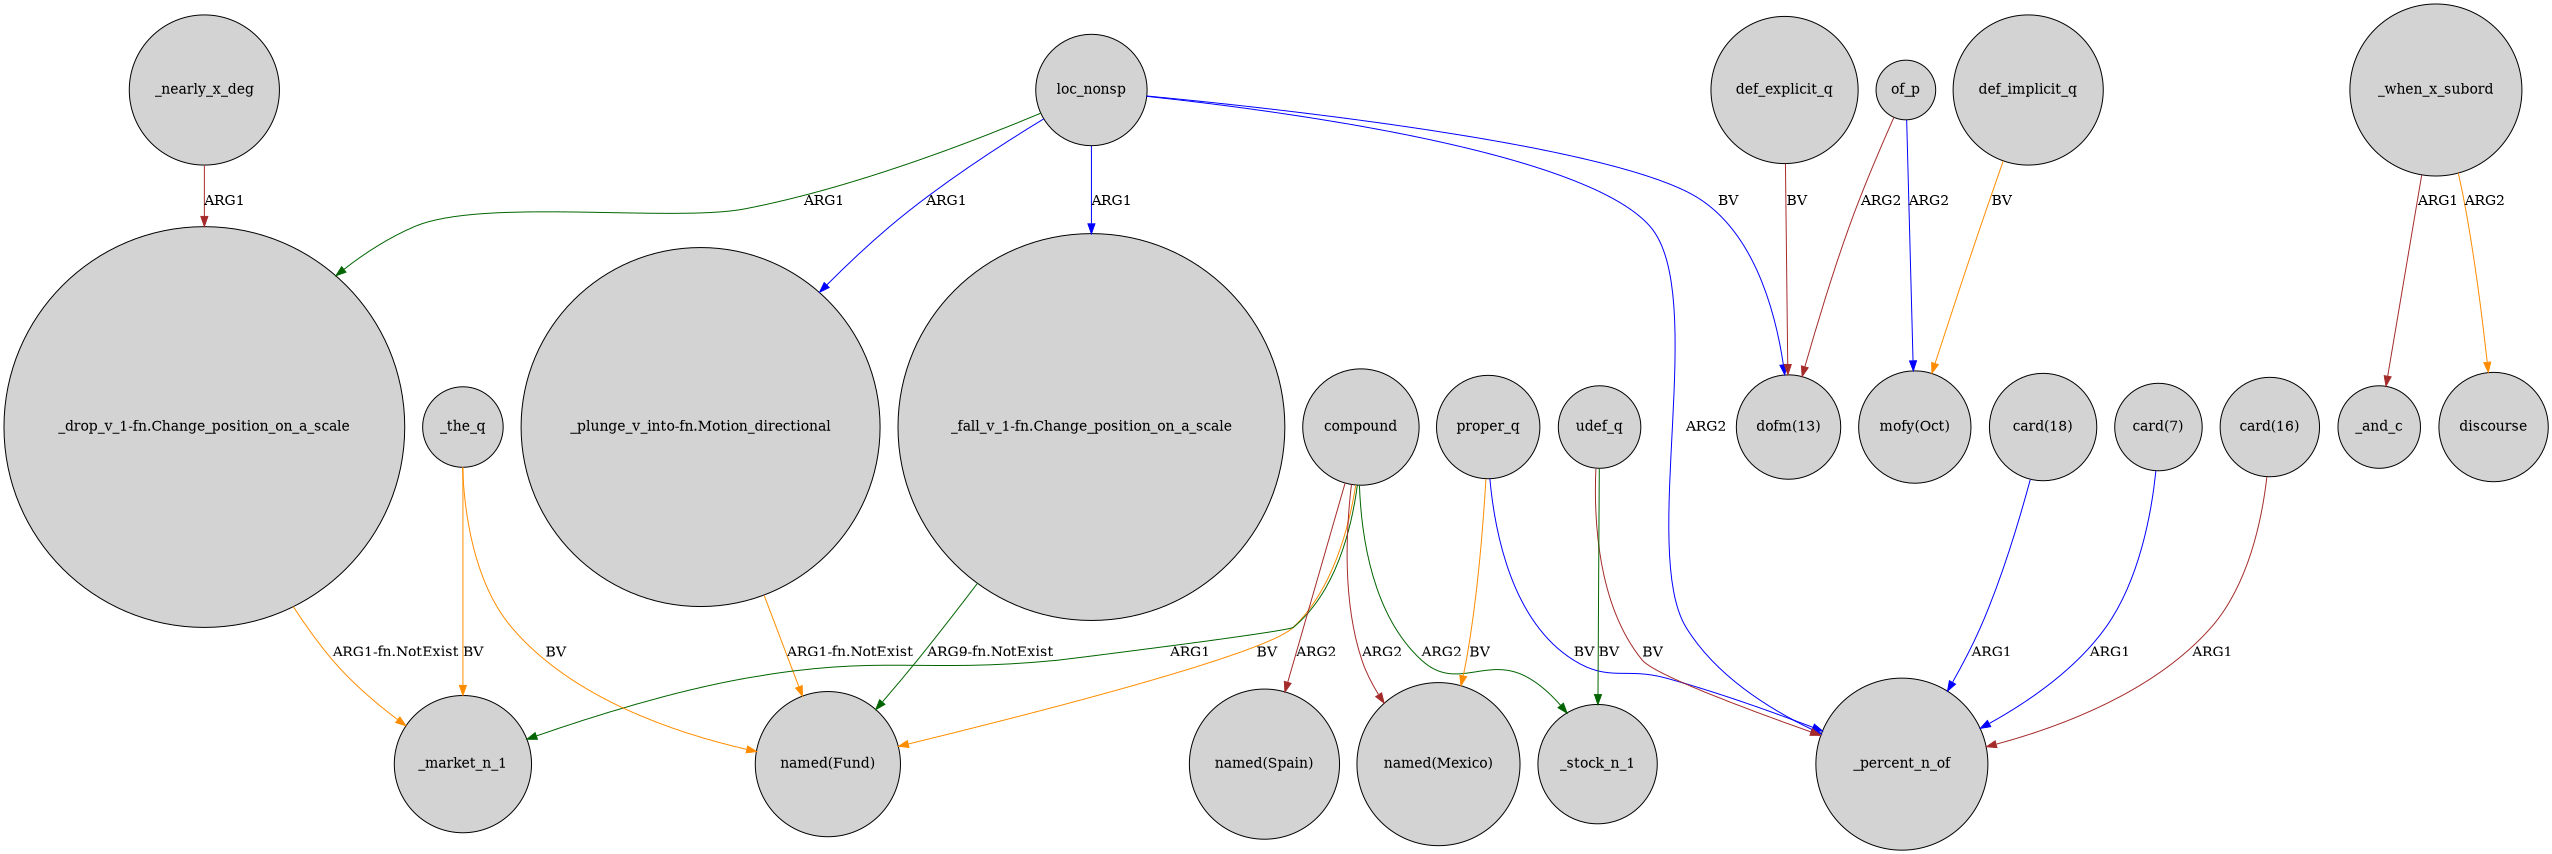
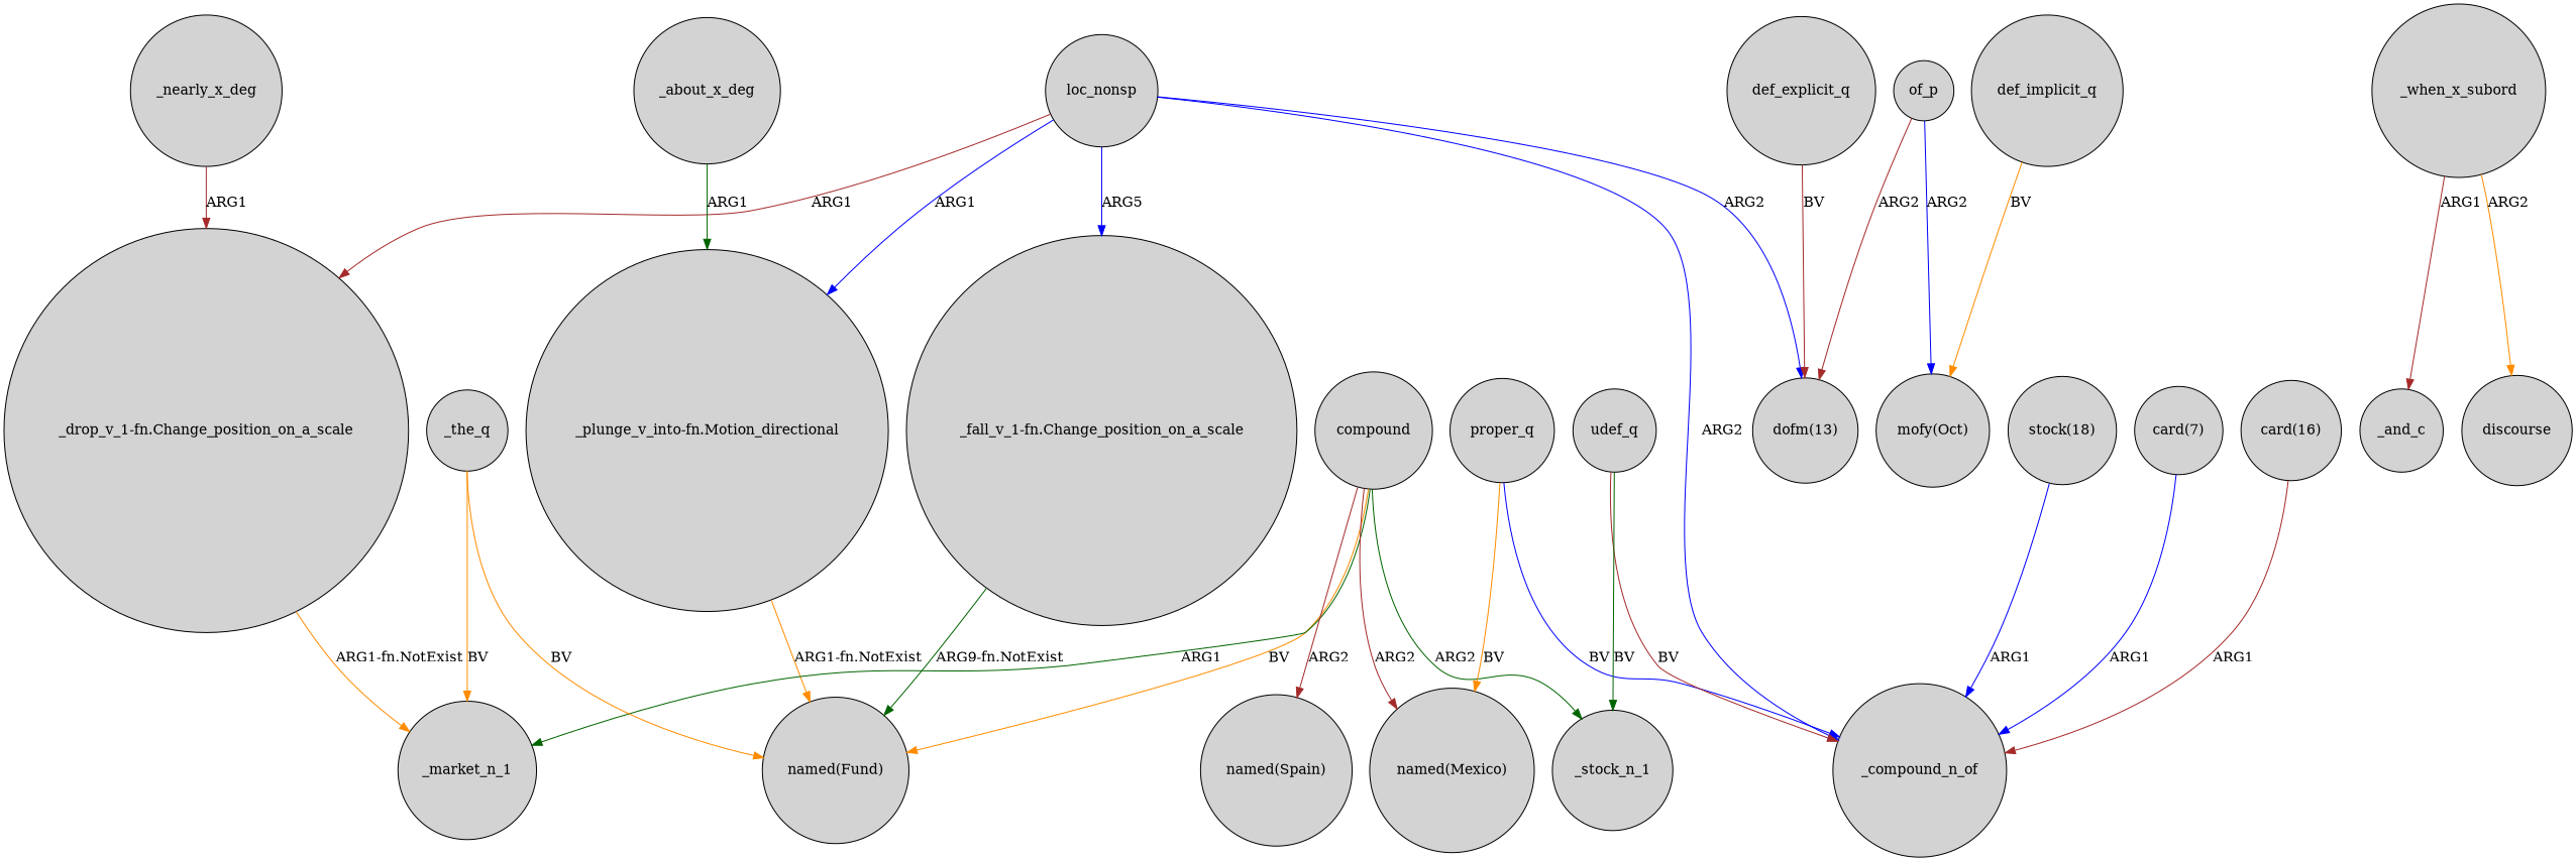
  digraph {
    node [shape=circle style=filled]
    edge [color=brown]
    of_p
    "dofm(13)"
    "mofy(Oct)"
    loc_nonsp
    "_plunge_v_into-fn.Motion_directional"
-   _percent_n_of
+   _percent_n_of [label=_compound_n_of]
    "_fall_v_1-fn.Change_position_on_a_scale"
    "_drop_v_1-fn.Change_position_on_a_scale"
    "named(Fund)"
    _market_n_1
    def_implicit_q
-   "card(18)"
+   "card(18)" [label="stock(18)"]
    compound
    "named(Mexico)"
    "named(Spain)"
    _stock_n_1
    "card(7)"
    _the_q
    "card(16)"
    proper_q
    udef_q
    _when_x_subord
    _and_c
    discourse
    def_explicit_q
    _nearly_x_deg
+   _about_x_deg
    of_p -> "dofm(13)" [label=ARG2]
    of_p -> "mofy(Oct)" [color=blue label=ARG2]
-   loc_nonsp -> "dofm(13)" [color=blue label=BV]
+   loc_nonsp -> "dofm(13)" [color=blue label=ARG2]
    loc_nonsp -> "_plunge_v_into-fn.Motion_directional" [color=blue label=ARG1]
    loc_nonsp -> _percent_n_of [color=blue label=ARG2]
-   loc_nonsp -> "_fall_v_1-fn.Change_position_on_a_scale" [color=blue label=ARG1]
-   loc_nonsp -> "_drop_v_1-fn.Change_position_on_a_scale" [color=darkgreen label=ARG1]
+   loc_nonsp -> "_fall_v_1-fn.Change_position_on_a_scale" [color=blue label=ARG5]
+   loc_nonsp -> "_drop_v_1-fn.Change_position_on_a_scale" [label=ARG1]
    "_plunge_v_into-fn.Motion_directional" -> "named(Fund)" [color=darkorange label="ARG1-fn.NotExist"]
    "_fall_v_1-fn.Change_position_on_a_scale" -> "named(Fund)" [color=darkgreen label="ARG9-fn.NotExist"]
    "_drop_v_1-fn.Change_position_on_a_scale" -> _market_n_1 [color=darkorange label="ARG1-fn.NotExist"]
    def_implicit_q -> "mofy(Oct)" [color=darkorange label=BV]
    "card(18)" -> _percent_n_of [color=blue label=ARG1]
    compound -> "named(Fund)" [color=darkorange label=BV]
    compound -> _market_n_1 [color=darkgreen label=ARG1]
    compound -> "named(Mexico)" [label=ARG2]
    compound -> "named(Spain)" [label=ARG2]
    compound -> _stock_n_1 [color=darkgreen label=ARG2]
    "card(7)" -> _percent_n_of [color=blue label=ARG1]
    _the_q -> "named(Fund)" [color=darkorange label=BV]
    _the_q -> _market_n_1 [color=darkorange label=BV]
    "card(16)" -> _percent_n_of [label=ARG1]
    proper_q -> _percent_n_of [color=blue label=BV]
    proper_q -> "named(Mexico)" [color=darkorange label=BV]
    udef_q -> _percent_n_of [label=BV]
    udef_q -> _stock_n_1 [color=darkgreen label=BV]
    _when_x_subord -> _and_c [label=ARG1]
    _when_x_subord -> discourse [color=darkorange label=ARG2]
    def_explicit_q -> "dofm(13)" [label=BV]
    _nearly_x_deg -> "_drop_v_1-fn.Change_position_on_a_scale" [label=ARG1]
+   _about_x_deg -> "_plunge_v_into-fn.Motion_directional" [color=darkgreen label=ARG1]
  }
